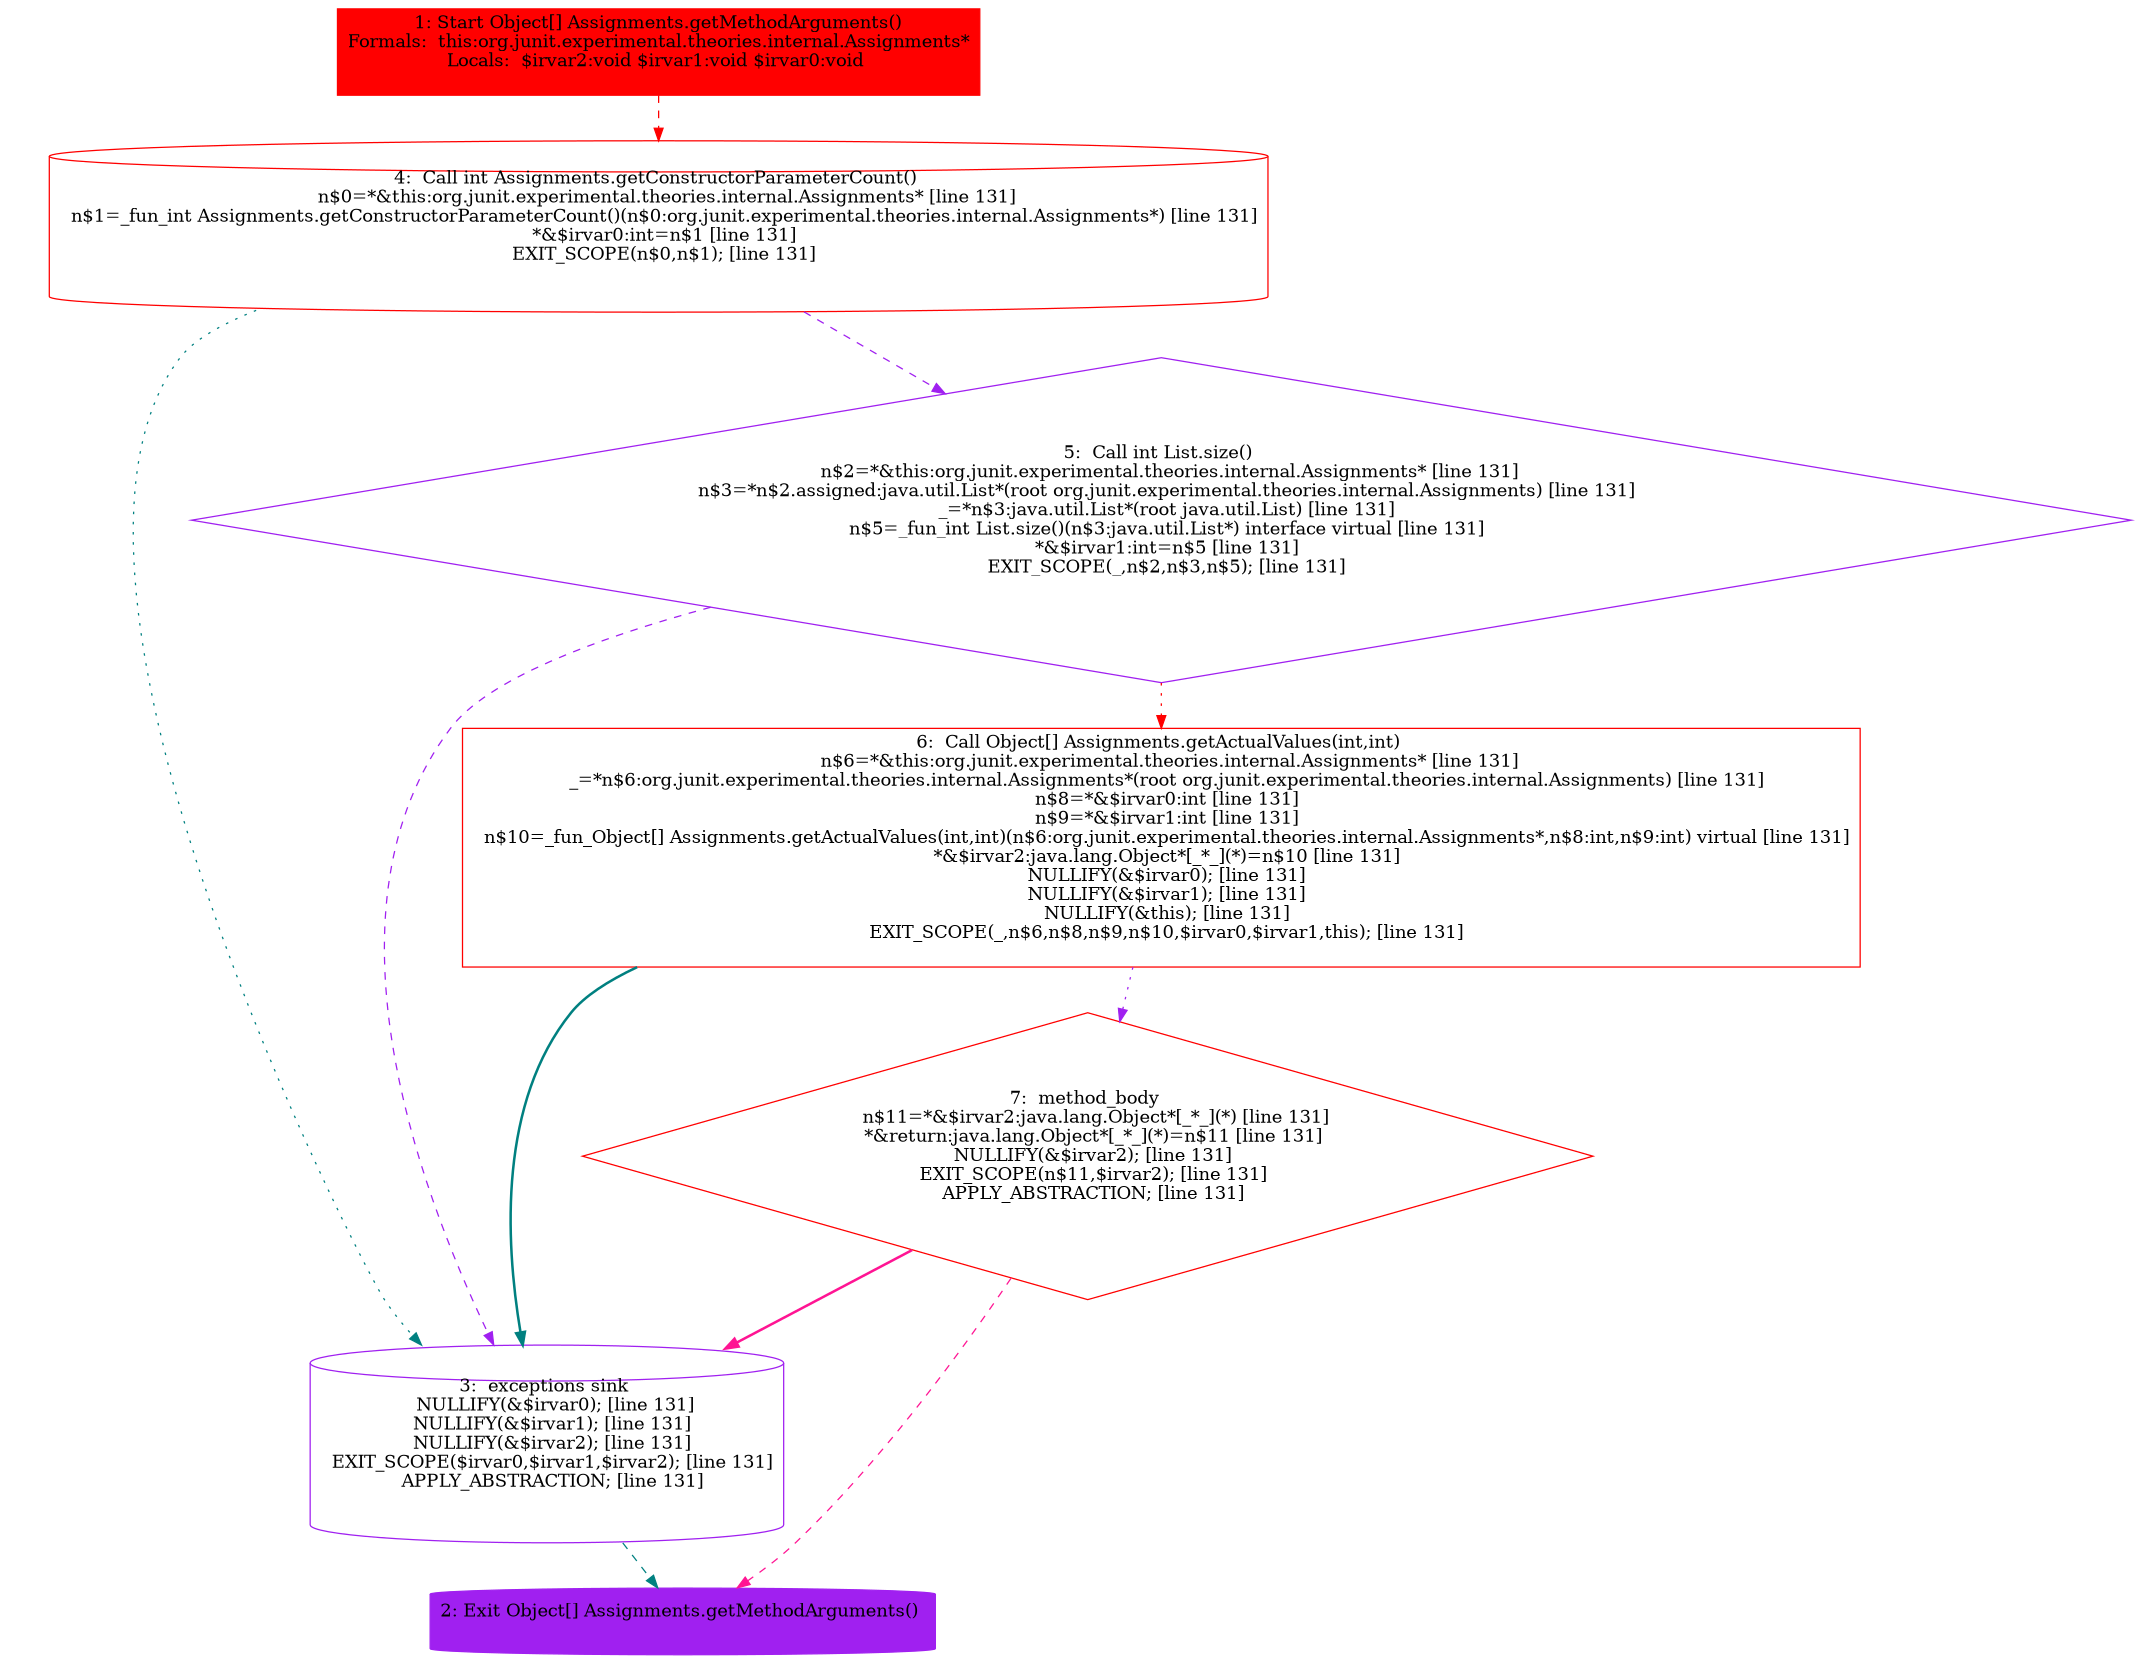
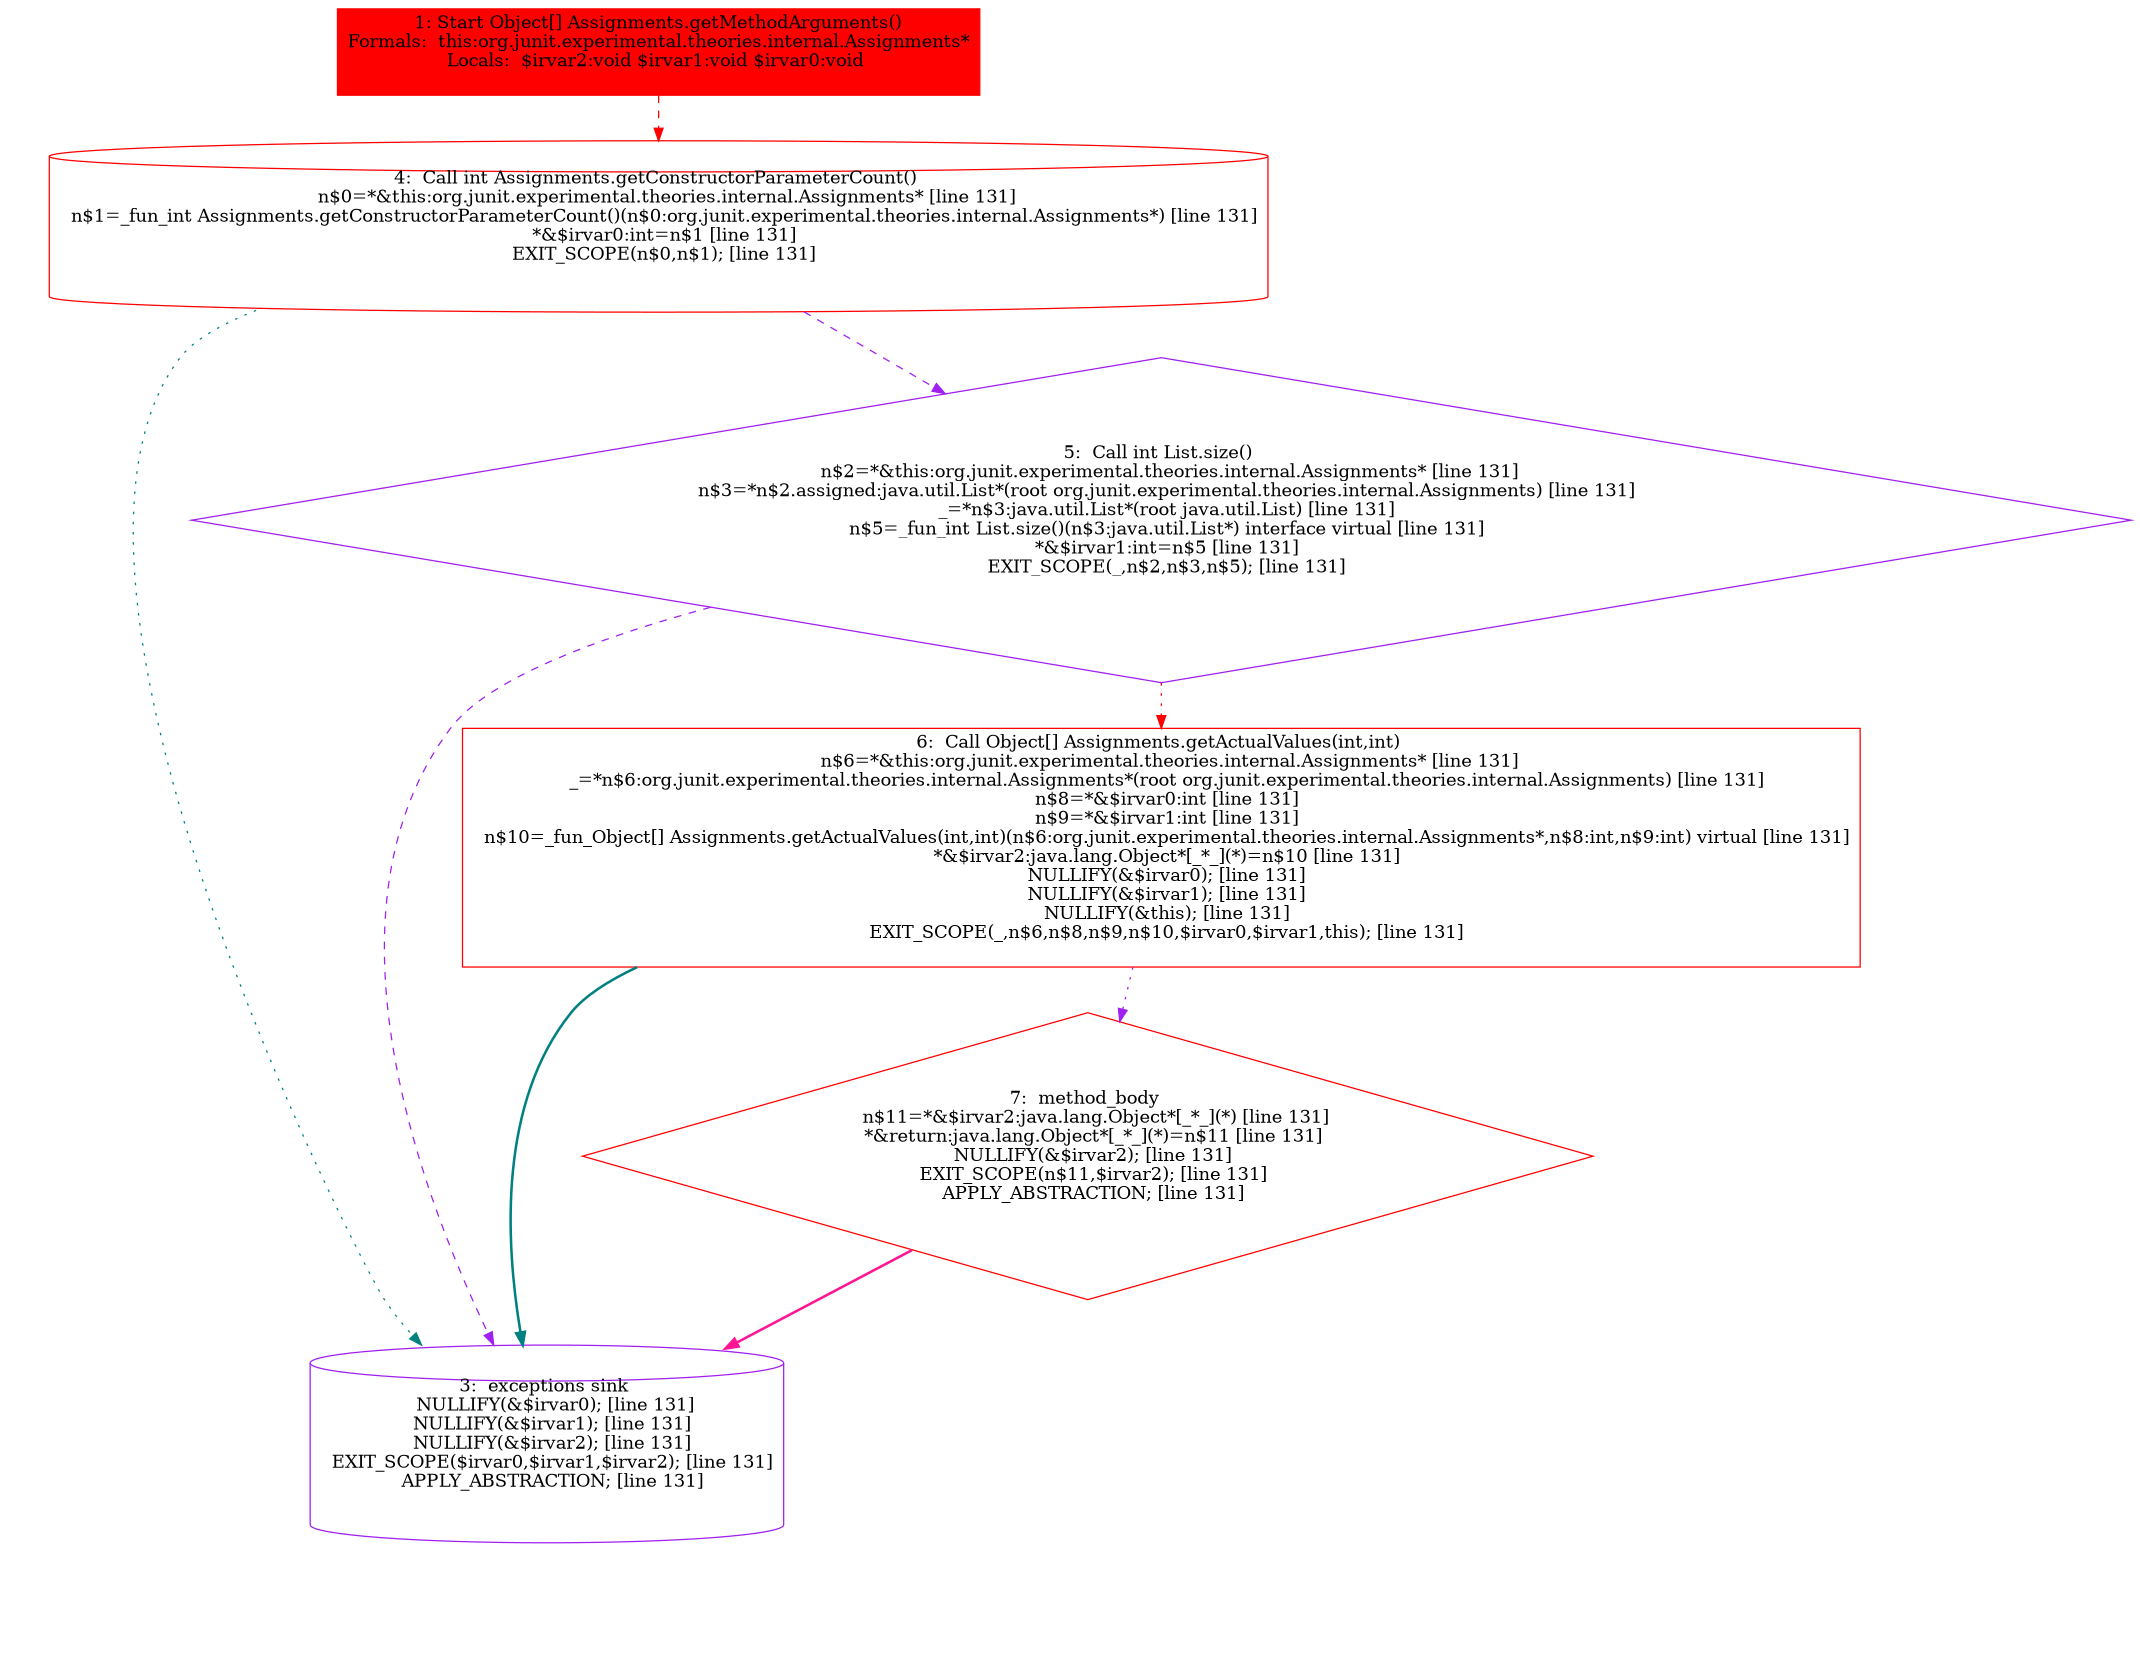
  digraph {
    node [color=red shape=cylinder]
    edge [color=teal style=dashed]
    n1 [label="1: Start Object[] Assignments.getMethodArguments()\nFormals:  this:org.junit.experimental.theories.internal.Assignments*\nLocals:  $irvar2:void $irvar1:void $irvar0:void \n  " style=filled shape=box]
    n2 [label="4:  Call int Assignments.getConstructorParameterCount() \n   n$0=*&this:org.junit.experimental.theories.internal.Assignments* [line 131]\n  n$1=_fun_int Assignments.getConstructorParameterCount()(n$0:org.junit.experimental.theories.internal.Assignments*) [line 131]\n  *&$irvar0:int=n$1 [line 131]\n  EXIT_SCOPE(n$0,n$1); [line 131]\n "]
    n3 [label="3:  exceptions sink \n   NULLIFY(&$irvar0); [line 131]\n  NULLIFY(&$irvar1); [line 131]\n  NULLIFY(&$irvar2); [line 131]\n  EXIT_SCOPE($irvar0,$irvar1,$irvar2); [line 131]\n  APPLY_ABSTRACTION; [line 131]\n " color=purple]
    n4 [label="5:  Call int List.size() \n   n$2=*&this:org.junit.experimental.theories.internal.Assignments* [line 131]\n  n$3=*n$2.assigned:java.util.List*(root org.junit.experimental.theories.internal.Assignments) [line 131]\n  _=*n$3:java.util.List*(root java.util.List) [line 131]\n  n$5=_fun_int List.size()(n$3:java.util.List*) interface virtual [line 131]\n  *&$irvar1:int=n$5 [line 131]\n  EXIT_SCOPE(_,n$2,n$3,n$5); [line 131]\n " shape=diamond color=purple]
-   n5 [color=purple label="2: Exit Object[] Assignments.getMethodArguments() \n  " style=filled]
    n6 [label="6:  Call Object[] Assignments.getActualValues(int,int) \n   n$6=*&this:org.junit.experimental.theories.internal.Assignments* [line 131]\n  _=*n$6:org.junit.experimental.theories.internal.Assignments*(root org.junit.experimental.theories.internal.Assignments) [line 131]\n  n$8=*&$irvar0:int [line 131]\n  n$9=*&$irvar1:int [line 131]\n  n$10=_fun_Object[] Assignments.getActualValues(int,int)(n$6:org.junit.experimental.theories.internal.Assignments*,n$8:int,n$9:int) virtual [line 131]\n  *&$irvar2:java.lang.Object*[_*_](*)=n$10 [line 131]\n  NULLIFY(&$irvar0); [line 131]\n  NULLIFY(&$irvar1); [line 131]\n  NULLIFY(&this); [line 131]\n  EXIT_SCOPE(_,n$6,n$8,n$9,n$10,$irvar0,$irvar1,this); [line 131]\n " shape=box]
    n7 [label="7:  method_body \n   n$11=*&$irvar2:java.lang.Object*[_*_](*) [line 131]\n  *&return:java.lang.Object*[_*_](*)=n$11 [line 131]\n  NULLIFY(&$irvar2); [line 131]\n  EXIT_SCOPE(n$11,$irvar2); [line 131]\n  APPLY_ABSTRACTION; [line 131]\n " shape=diamond]
    n1 -> n2 [color=red]
    n2 -> n3 [style=dotted]
    n2 -> n4 [color=purple]
-   n3 -> n5
    n4 -> n3 [color=purple]
    n4 -> n6 [color=red style=dotted]
    n6 -> n3 [style=bold]
    n6 -> n7 [color=purple style=dotted]
    n7 -> n3 [color=deeppink style=bold]
-   n7 -> n5 [color=deeppink]
  }
